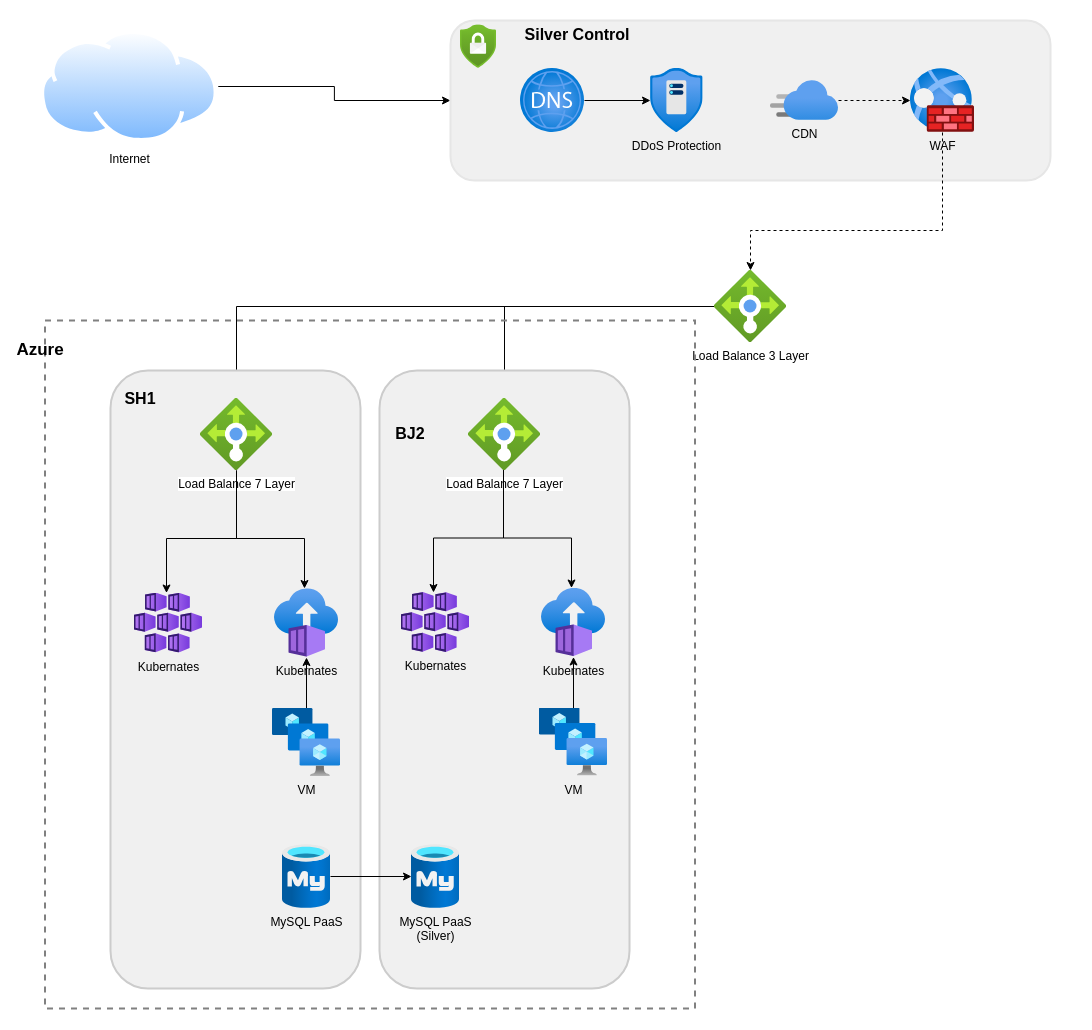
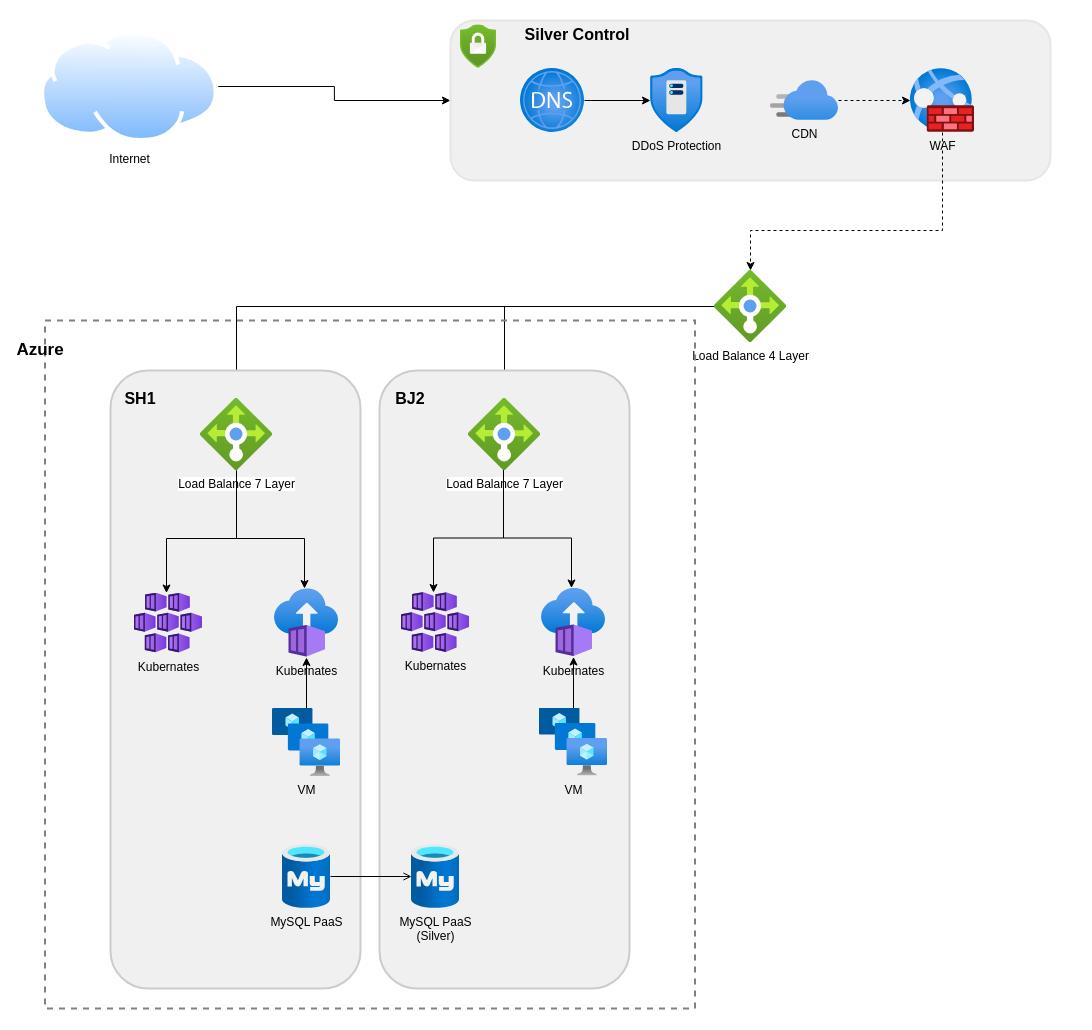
  <mxCell id="0" />
  <mxCell id="1" parent="0" />
  <mxCell id="2" style="edgeStyle=orthogonalEdgeStyle;rounded=0;orthogonalLoop=1;jettySize=auto;html=1;exitX=1;exitY=0.5;exitDx=0;exitDy=0;entryX=0;entryY=0.5;entryDx=0;entryDy=0;verticalAlign=middle;" edge="1" parent="1" source="3" target="8"><mxGeometry relative="1" as="geometry" /></mxCell>
  <mxCell id="3" value="Internet" style="aspect=fixed;perimeter=ellipsePerimeter;html=1;align=center;shadow=0;dashed=0;spacingTop=3;image;image=img/lib/active_directory/internet_cloud.svg;" vertex="1" parent="1"><mxGeometry x="40" y="30" width="177.78" height="112" as="geometry" /></mxCell>
  <mxCell id="4" style="edgeStyle=orthogonalEdgeStyle;rounded=0;orthogonalLoop=1;jettySize=auto;html=1;fontSize=16;verticalAlign=middle;" edge="1" parent="1" source="6" target="22"><mxGeometry relative="1" as="geometry" /></mxCell>
  <mxCell id="5" style="edgeStyle=orthogonalEdgeStyle;rounded=0;orthogonalLoop=1;jettySize=auto;html=1;fontSize=16;verticalAlign=middle;" edge="1" parent="1" source="6" target="23"><mxGeometry relative="1" as="geometry" /></mxCell>
- <mxCell id="6" value="Load Balance 3 Layer" style="aspect=fixed;html=1;points=[];align=center;image;fontSize=12;image=img/lib/azure2/networking/Load_Balancers.svg;" vertex="1" parent="1"><mxGeometry x="714" y="270" width="72" height="72" as="geometry" /></mxCell>
+ <mxCell id="6" value="Load Balance 4 Layer" style="aspect=fixed;html=1;points=[];align=center;image;fontSize=12;image=img/lib/azure2/networking/Load_Balancers.svg;" vertex="1" parent="1"><mxGeometry x="714" y="270" width="72" height="72" as="geometry" /></mxCell>
  <mxCell id="7" value="" style="group" vertex="1" connectable="0" parent="1"><mxGeometry x="450" y="20" width="620" height="160" as="geometry" /></mxCell>
  <mxCell id="8" value="" style="rounded=1;whiteSpace=wrap;html=1;fillColor=#F0F0F0;strokeColor=#E6E6E6;strokeWidth=2;" vertex="1" parent="7"><mxGeometry width="600" height="160" as="geometry" /></mxCell>
  <mxCell id="9" value="" style="aspect=fixed;html=1;points=[];align=center;image;fontSize=12;image=img/lib/azure2/networking/DNS_Zones.svg;" vertex="1" parent="7"><mxGeometry x="70" y="48" width="64" height="64" as="geometry" /></mxCell>
  <mxCell id="10" value="DDoS Protection" style="aspect=fixed;html=1;points=[];align=center;image;fontSize=12;image=img/lib/azure2/networking/DDoS_Protection_Plans.svg;labelBackgroundColor=none;" vertex="1" parent="7"><mxGeometry x="200" y="48" width="52.71" height="64" as="geometry" /></mxCell>
  <mxCell id="11" value="" style="edgeStyle=orthogonalEdgeStyle;rounded=0;orthogonalLoop=1;jettySize=auto;html=1;" edge="1" parent="7" source="9" target="10"><mxGeometry relative="1" as="geometry" /></mxCell>
  <mxCell id="12" value="WAF" style="aspect=fixed;html=1;points=[];align=center;image;fontSize=12;image=img/lib/azure2/networking/Web_Application_Firewall_Policies_WAF.svg;labelBackgroundColor=none;" vertex="1" parent="7"><mxGeometry x="460" y="48" width="64" height="64" as="geometry" /></mxCell>
  <mxCell id="13" value="" style="edgeStyle=orthogonalEdgeStyle;rounded=0;orthogonalLoop=1;jettySize=auto;html=1;dashed=1;" edge="1" parent="7" source="14" target="12"><mxGeometry relative="1" as="geometry" /></mxCell>
  <mxCell id="14" value="CDN" style="aspect=fixed;html=1;points=[];align=center;image;fontSize=12;image=img/lib/azure2/networking/CDN_Profiles.svg;labelBackgroundColor=none;" vertex="1" parent="7"><mxGeometry x="320" y="60" width="68" height="40" as="geometry" /></mxCell>
  <mxCell id="15" value="" style="aspect=fixed;html=1;points=[];align=center;image;fontSize=12;image=img/lib/azure2/security/Security_Center.svg;rounded=1;labelBackgroundColor=none;strokeColor=#E6E6E6;strokeWidth=2;fillColor=#F0F0F0;" vertex="1" parent="7"><mxGeometry x="10" y="4.29" width="36" height="43.71" as="geometry" /></mxCell>
  <mxCell id="16" value="Silver Control" style="text;html=1;strokeColor=none;fillColor=none;align=center;verticalAlign=middle;whiteSpace=wrap;rounded=0;labelBackgroundColor=none;fontSize=16;fontStyle=1" vertex="1" parent="7"><mxGeometry x="60" y="4.29" width="134" height="20" as="geometry" /></mxCell>
  <mxCell id="17" style="edgeStyle=orthogonalEdgeStyle;rounded=0;orthogonalLoop=1;jettySize=auto;html=1;fontSize=16;verticalAlign=middle;dashed=1;" edge="1" parent="1" source="12" target="6"><mxGeometry relative="1" as="geometry"><Array as="points"><mxPoint x="942" y="230" /><mxPoint x="750" y="230" /></Array></mxGeometry></mxCell>
  <mxCell id="18" value="" style="rounded=0;whiteSpace=wrap;html=1;labelBackgroundColor=none;fontSize=16;strokeWidth=2;verticalAlign=middle;strokeColor=#808080;dashed=1;fillColor=none;" vertex="1" parent="1"><mxGeometry x="44.5" y="320" width="650" height="688" as="geometry" /></mxCell>
  <mxCell id="19" value="" style="group" vertex="1" connectable="0" parent="1"><mxGeometry x="110" y="370" width="519" height="618" as="geometry" /></mxCell>
  <mxCell id="20" value="" style="rounded=1;whiteSpace=wrap;html=1;labelBackgroundColor=none;fontSize=16;strokeWidth=2;fillColor=#F0F0F0;verticalAlign=middle;strokeColor=#CCCCCC;" vertex="1" parent="19"><mxGeometry x="269" width="250" height="618" as="geometry" /></mxCell>
  <mxCell id="21" value="" style="rounded=1;whiteSpace=wrap;html=1;labelBackgroundColor=none;fontSize=16;strokeWidth=2;fillColor=#F0F0F0;verticalAlign=middle;strokeColor=#CCCCCC;" vertex="1" parent="19"><mxGeometry width="250" height="618" as="geometry" /></mxCell>
  <mxCell id="22" value="Load Balance 7 Layer" style="aspect=fixed;html=1;points=[];align=center;image;fontSize=12;image=img/lib/azure2/networking/Load_Balancers.svg;" vertex="1" parent="19"><mxGeometry x="90.0" y="28" width="72" height="72" as="geometry" /></mxCell>
  <mxCell id="23" value="Load Balance 7 Layer" style="aspect=fixed;html=1;points=[];align=center;image;fontSize=12;image=img/lib/azure2/networking/Load_Balancers.svg;" vertex="1" parent="19"><mxGeometry x="358" y="28" width="72" height="72" as="geometry" /></mxCell>
  <mxCell id="24" value="MySQL PaaS" style="aspect=fixed;html=1;points=[];align=center;image;fontSize=12;image=img/lib/azure2/databases/Azure_Database_MySQL_Server.svg;rounded=1;dashed=1;labelBackgroundColor=none;strokeColor=#666666;strokeWidth=2;fillColor=#F0F0F0;" vertex="1" parent="19"><mxGeometry x="172" y="474" width="48" height="64" as="geometry" /></mxCell>
  <mxCell id="25" value="Kubernates" style="aspect=fixed;html=1;points=[];align=center;image;fontSize=12;image=img/lib/azure2/containers/Kubernetes_Services.svg;rounded=1;dashed=1;labelBackgroundColor=none;strokeColor=#666666;strokeWidth=2;fillColor=#F0F0F0;" vertex="1" parent="19"><mxGeometry x="24" y="222.5" width="68" height="60" as="geometry" /></mxCell>
  <mxCell id="26" style="edgeStyle=orthogonalEdgeStyle;rounded=0;orthogonalLoop=1;jettySize=auto;html=1;fontSize=16;verticalAlign=middle;" edge="1" parent="19" source="22" target="25"><mxGeometry as="geometry"><Array as="points"><mxPoint x="126" y="168" /><mxPoint x="56" y="168" /></Array></mxGeometry></mxCell>
  <mxCell id="27" value="Kubernates" style="aspect=fixed;html=1;points=[];align=center;image;fontSize=12;image=img/lib/azure2/containers/Container_Instances.svg;rounded=1;dashed=1;labelBackgroundColor=none;strokeColor=#666666;strokeWidth=2;fillColor=#F0F0F0;" vertex="1" parent="19"><mxGeometry x="164" y="218" width="64" height="69" as="geometry" /></mxCell>
  <mxCell id="28" style="edgeStyle=orthogonalEdgeStyle;rounded=0;orthogonalLoop=1;jettySize=auto;html=1;fontSize=16;verticalAlign=middle;" edge="1" parent="19" source="22" target="27"><mxGeometry as="geometry"><Array as="points"><mxPoint x="126" y="168" /><mxPoint x="194" y="168" /></Array></mxGeometry></mxCell>
  <mxCell id="29" value="" style="edgeStyle=orthogonalEdgeStyle;rounded=0;orthogonalLoop=1;jettySize=auto;html=1;fontSize=16;verticalAlign=middle;" edge="1" parent="19" source="30" target="27"><mxGeometry as="geometry" /></mxCell>
  <mxCell id="30" value="VM" style="aspect=fixed;html=1;points=[];align=center;image;fontSize=12;image=img/lib/azure2/compute/VM_Scale_Sets.svg;rounded=1;dashed=1;labelBackgroundColor=none;strokeColor=#666666;strokeWidth=2;fillColor=#F0F0F0;" vertex="1" parent="19"><mxGeometry x="162" y="338" width="68" height="68" as="geometry" /></mxCell>
  <mxCell id="31" style="edgeStyle=orthogonalEdgeStyle;rounded=0;orthogonalLoop=1;jettySize=auto;html=1;fontSize=16;verticalAlign=middle;" edge="1" parent="19" target="33"><mxGeometry as="geometry"><mxPoint x="393" y="99.5" as="sourcePoint" /><Array as="points"><mxPoint x="393" y="167.5" /><mxPoint x="323" y="167.5" /></Array></mxGeometry></mxCell>
  <mxCell id="32" style="edgeStyle=orthogonalEdgeStyle;rounded=0;orthogonalLoop=1;jettySize=auto;html=1;fontSize=16;verticalAlign=middle;" edge="1" parent="19" target="34"><mxGeometry as="geometry"><mxPoint x="393" y="99.5" as="sourcePoint" /><Array as="points"><mxPoint x="393" y="167.5" /><mxPoint x="461" y="167.5" /></Array></mxGeometry></mxCell>
  <mxCell id="33" value="Kubernates" style="aspect=fixed;html=1;points=[];align=center;image;fontSize=12;image=img/lib/azure2/containers/Kubernetes_Services.svg;rounded=1;dashed=1;labelBackgroundColor=none;strokeColor=#666666;strokeWidth=2;fillColor=#F0F0F0;" vertex="1" parent="19"><mxGeometry x="291" y="222" width="68" height="60" as="geometry" /></mxCell>
  <mxCell id="34" value="Kubernates" style="aspect=fixed;html=1;points=[];align=center;image;fontSize=12;image=img/lib/azure2/containers/Container_Instances.svg;rounded=1;dashed=1;labelBackgroundColor=none;strokeColor=#666666;strokeWidth=2;fillColor=#F0F0F0;" vertex="1" parent="19"><mxGeometry x="431" y="217.5" width="64" height="69" as="geometry" /></mxCell>
  <mxCell id="35" value="" style="edgeStyle=orthogonalEdgeStyle;rounded=0;orthogonalLoop=1;jettySize=auto;html=1;fontSize=16;verticalAlign=middle;" edge="1" parent="19" source="36" target="34"><mxGeometry as="geometry" /></mxCell>
  <mxCell id="36" value="VM" style="aspect=fixed;html=1;points=[];align=center;image;fontSize=12;image=img/lib/azure2/compute/VM_Scale_Sets.svg;rounded=1;dashed=1;labelBackgroundColor=none;strokeColor=#666666;strokeWidth=2;fillColor=#F0F0F0;" vertex="1" parent="19"><mxGeometry x="429" y="337.5" width="68" height="68" as="geometry" /></mxCell>
  <mxCell id="37" value="MySQL PaaS&lt;br&gt;(Silver)" style="aspect=fixed;html=1;points=[];align=center;image;fontSize=12;image=img/lib/azure2/databases/Azure_Database_MySQL_Server.svg;rounded=1;labelBackgroundColor=none;strokeColor=#666666;strokeWidth=2;fillColor=#F0F0F0;" vertex="1" parent="19"><mxGeometry x="301" y="474" width="48" height="64" as="geometry" /></mxCell>
- <mxCell id="38" value="" style="edgeStyle=orthogonalEdgeStyle;rounded=0;orthogonalLoop=1;jettySize=auto;html=1;fontSize=16;verticalAlign=middle;" edge="1" parent="19" source="24" target="37"><mxGeometry as="geometry" /></mxCell>
+ <mxCell id="38" value="" style="edgeStyle=orthogonalEdgeStyle;rounded=0;orthogonalLoop=1;jettySize=auto;html=1;fontSize=16;verticalAlign=middle;endArrow=open;" edge="1" parent="19" source="24" target="37"><mxGeometry as="geometry" /></mxCell>
  <mxCell id="39" value="SH1" style="text;html=1;strokeColor=none;fillColor=none;align=center;verticalAlign=middle;whiteSpace=wrap;rounded=0;labelBackgroundColor=none;fontSize=16;fontStyle=1" vertex="1" parent="19"><mxGeometry x="10" y="18" width="40" height="20" as="geometry" /></mxCell>
- <mxCell id="40" value="BJ2" style="text;html=1;strokeColor=none;fillColor=none;align=center;verticalAlign=middle;whiteSpace=wrap;rounded=0;labelBackgroundColor=none;fontSize=16;fontStyle=1" vertex="1" parent="19"><mxGeometry x="280" y="53" width="40" height="20" as="geometry" /></mxCell>
+ <mxCell id="40" value="BJ2" style="text;html=1;strokeColor=none;fillColor=none;align=center;verticalAlign=middle;whiteSpace=wrap;rounded=0;labelBackgroundColor=none;fontSize=16;fontStyle=1" vertex="1" parent="19"><mxGeometry x="280" y="18" width="40" height="20" as="geometry" /></mxCell>
  <mxCell id="41" value="Azure" style="text;html=1;strokeColor=none;fillColor=none;align=center;verticalAlign=middle;whiteSpace=wrap;rounded=0;dashed=1;labelBackgroundColor=none;fontSize=17;fontStyle=1" vertex="1" parent="1"><mxGeometry x="20" y="340" width="40" height="20" as="geometry" /></mxCell>
